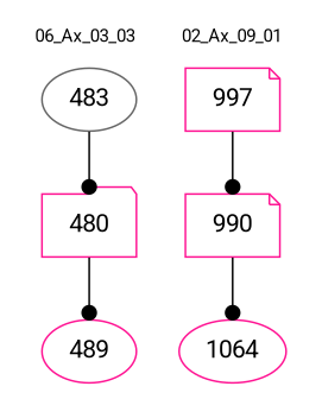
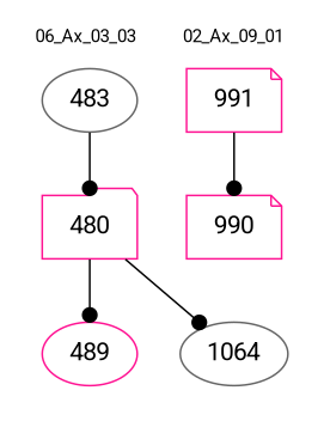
  digraph {
    fontname=Roboto
    node [color=deeppink fontname=Roboto shape=ellipse]
    edge [arrowhead=dot color=black fontname=Roboto]
    n1 [color=gray40 label=483]
    n2 [label=480 shape=folder]
    n3 [label=489]
-   n4 [label=997 shape=note]
+   n4 [label=991 shape=note]
    n5 [label=990 shape=note]
-   n6 [label=1064]
+   n6 [color=gray40 label=1064]
    subgraph cluster_1 {
      color=white
      fontsize=10
      label="06_Ax_03_03"
      n1
      n2
      n3
    }
    subgraph cluster_2 {
      color=white
      fontsize=10
      label="02_Ax_09_01"
      n4
      n5
      n6
    }
    n1 -> n2
    n2 -> n3
    n4 -> n5
-   n5 -> n6
+   n2 -> n6
  }
